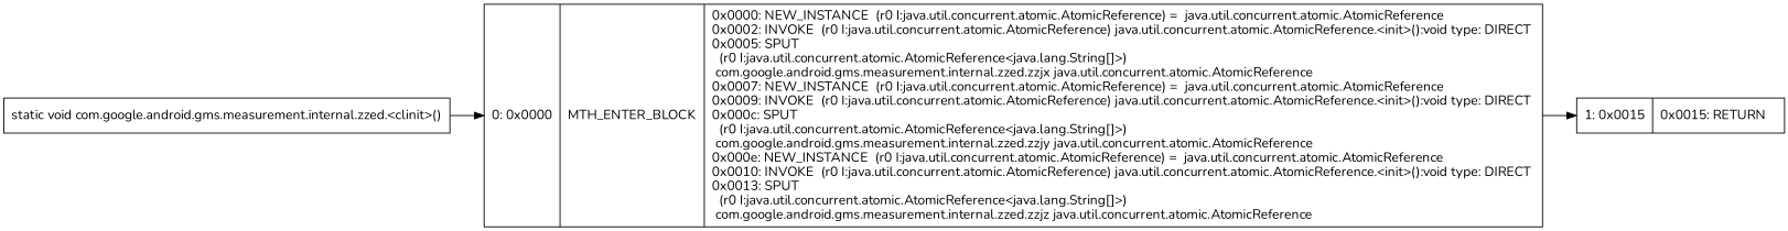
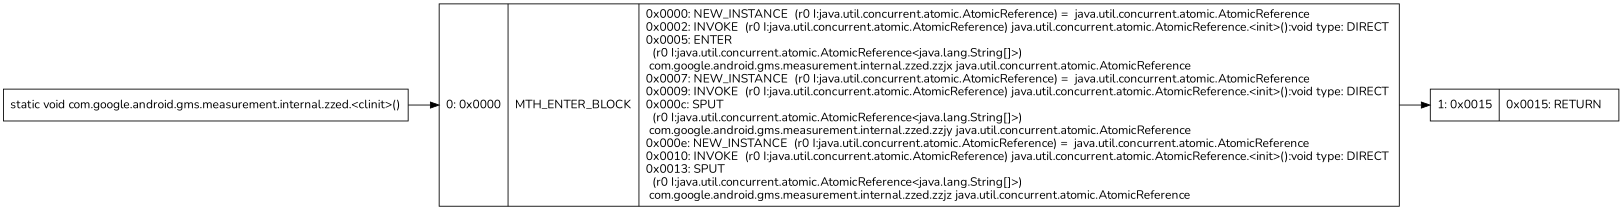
  digraph {
    rankdir=LR
    fontname=Nunito
    node [shape=record fontname=Nunito]
    edge [fontname=Nunito]
-   n1 [label="{0\:\ 0x0000|MTH_ENTER_BLOCK\l|0x0000: NEW_INSTANCE  (r0 I:java.util.concurrent.atomic.AtomicReference) =  java.util.concurrent.atomic.AtomicReference \l0x0002: INVOKE  (r0 I:java.util.concurrent.atomic.AtomicReference) java.util.concurrent.atomic.AtomicReference.\<init\>():void type: DIRECT \l0x0005: SPUT  \l  (r0 I:java.util.concurrent.atomic.AtomicReference\<java.lang.String[]\>)\l com.google.android.gms.measurement.internal.zzed.zzjx java.util.concurrent.atomic.AtomicReference \l0x0007: NEW_INSTANCE  (r0 I:java.util.concurrent.atomic.AtomicReference) =  java.util.concurrent.atomic.AtomicReference \l0x0009: INVOKE  (r0 I:java.util.concurrent.atomic.AtomicReference) java.util.concurrent.atomic.AtomicReference.\<init\>():void type: DIRECT \l0x000c: SPUT  \l  (r0 I:java.util.concurrent.atomic.AtomicReference\<java.lang.String[]\>)\l com.google.android.gms.measurement.internal.zzed.zzjy java.util.concurrent.atomic.AtomicReference \l0x000e: NEW_INSTANCE  (r0 I:java.util.concurrent.atomic.AtomicReference) =  java.util.concurrent.atomic.AtomicReference \l0x0010: INVOKE  (r0 I:java.util.concurrent.atomic.AtomicReference) java.util.concurrent.atomic.AtomicReference.\<init\>():void type: DIRECT \l0x0013: SPUT  \l  (r0 I:java.util.concurrent.atomic.AtomicReference\<java.lang.String[]\>)\l com.google.android.gms.measurement.internal.zzed.zzjz java.util.concurrent.atomic.AtomicReference \l}"]
+   n1 [label="{0\:\ 0x0000|MTH_ENTER_BLOCK\l|0x0000: NEW_INSTANCE  (r0 I:java.util.concurrent.atomic.AtomicReference) =  java.util.concurrent.atomic.AtomicReference \l0x0002: INVOKE  (r0 I:java.util.concurrent.atomic.AtomicReference) java.util.concurrent.atomic.AtomicReference.\<init\>():void type: DIRECT \l0x0005: ENTER  \l  (r0 I:java.util.concurrent.atomic.AtomicReference\<java.lang.String[]\>)\l com.google.android.gms.measurement.internal.zzed.zzjx java.util.concurrent.atomic.AtomicReference \l0x0007: NEW_INSTANCE  (r0 I:java.util.concurrent.atomic.AtomicReference) =  java.util.concurrent.atomic.AtomicReference \l0x0009: INVOKE  (r0 I:java.util.concurrent.atomic.AtomicReference) java.util.concurrent.atomic.AtomicReference.\<init\>():void type: DIRECT \l0x000c: SPUT  \l  (r0 I:java.util.concurrent.atomic.AtomicReference\<java.lang.String[]\>)\l com.google.android.gms.measurement.internal.zzed.zzjy java.util.concurrent.atomic.AtomicReference \l0x000e: NEW_INSTANCE  (r0 I:java.util.concurrent.atomic.AtomicReference) =  java.util.concurrent.atomic.AtomicReference \l0x0010: INVOKE  (r0 I:java.util.concurrent.atomic.AtomicReference) java.util.concurrent.atomic.AtomicReference.\<init\>():void type: DIRECT \l0x0013: SPUT  \l  (r0 I:java.util.concurrent.atomic.AtomicReference\<java.lang.String[]\>)\l com.google.android.gms.measurement.internal.zzed.zzjz java.util.concurrent.atomic.AtomicReference \l}"]
    n2 [label="{1\:\ 0x0015|0x0015: RETURN   \l}"]
    n3 [label="{static void com.google.android.gms.measurement.internal.zzed.\<clinit\>() }"]
    n1 -> n2
    n3 -> n1
  }
